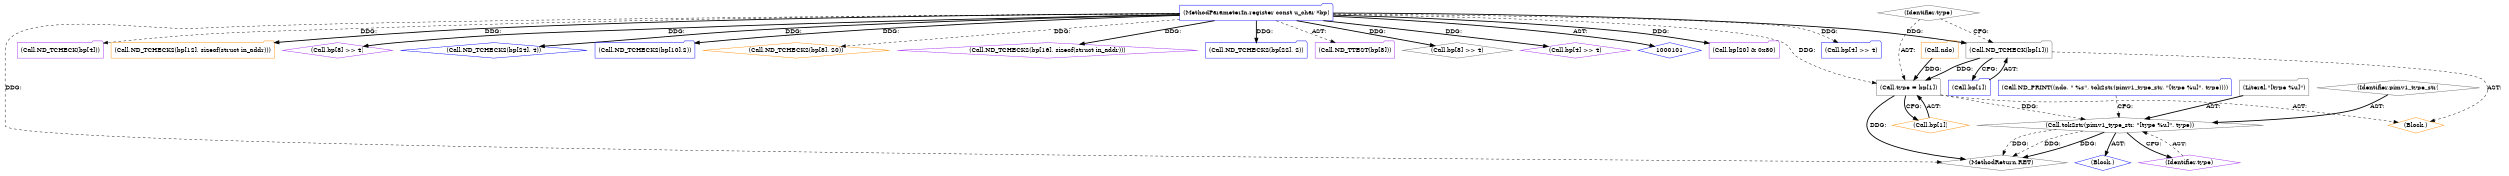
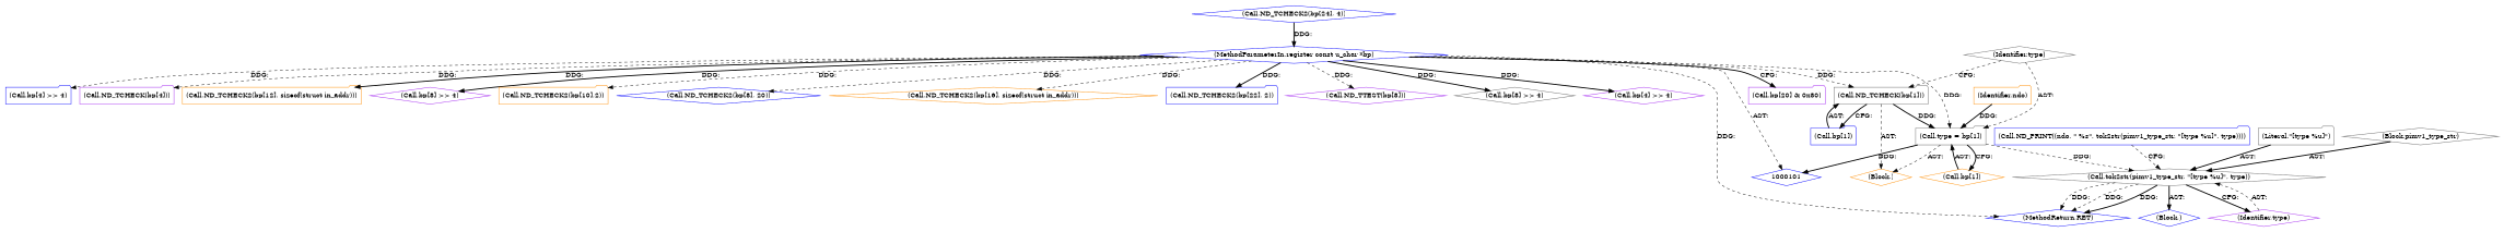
  digraph {
    node [color=blue shape=diamond]
    edge [style=bold]
    n1 [color=gray40 label="(Call,ND_TCHECK(bp[1]))" shape=folder]
    n2 [color=gray40 label="(Call,type = bp[1])" shape=folder]
    n3 [label="(Call,bp[1])" shape=folder]
    n4 [color=darkorange label="(Block,)"]
-   n5 [color=gray40 label="(MethodReturn,RET)"]
+   n5 [label="(MethodReturn,RET)"]
    n6 [color=gray40 label="(Call,tok2str(pimv1_type_str, \"[type %u]\", type))"]
    n7 [color=darkorange label="(Call,bp[1])"]
-   n8 [label="(MethodParameterIn,register const u_char *bp)" shape=folder]
+   n8 [label="(MethodParameterIn,register const u_char *bp)"]
    n9 [color=purple label="(Call,bp[20] & 0x80)" shape=folder]
    n10 [label="(Call,bp[4] >> 4)" shape=folder]
    n11 [color=purple label="(Call,ND_TCHECK(bp[4]))" shape=folder]
    n12 [color=darkorange label="(Call,ND_TCHECK2(bp[12], sizeof(struct in_addr)))" shape=folder]
    n13 [color=purple label="(Call,bp[8] >> 4)"]
    n14 [label="(Call,ND_TCHECK2(bp[24], 4))"]
-   n15 [label="(Call,ND_TCHECK2(bp[10],2))" shape=folder]
-   n16 [color=darkorange label="(Call,ND_TCHECK2(bp[8], 20))"]
-   n17 [color=purple label="(Call,ND_TCHECK2(bp[16], sizeof(struct in_addr)))"]
+   n15 [color=darkorange label="(Call,ND_TCHECK2(bp[10],2))" shape=folder]
+   n16 [label="(Call,ND_TCHECK2(bp[8], 20))"]
+   n17 [color=darkorange label="(Call,ND_TCHECK2(bp[16], sizeof(struct in_addr)))"]
    n18 [label="(Call,ND_TCHECK2(bp[22], 2))" shape=folder]
-   n19 [color=purple label="(Call,ND_TTEST(bp[8]))" shape=folder]
+   n19 [color=purple label="(Call,ND_TTEST(bp[8]))"]
    n20 [color=gray40 label="(Call,bp[8] >> 4)"]
    n21 [color=purple label="(Call,bp[4] >> 4)"]
    1000101
    n23 [label="(Block,)"]
    n24 [color=purple label="(Identifier,type)"]
    n25 [color=gray40 label="(Identifier,type)"]
-   n26 [color=gray40 label="(Identifier,pimv1_type_str)"]
+   n26 [color=gray40 label="(Block,pimv1_type_str)"]
    n27 [label="(Call,ND_PRINT((ndo, \" %s\", tok2str(pimv1_type_str, \"[type %u]\", type))))" shape=folder]
-   n28 [color=darkorange label="(Call,ndo)" shape=folder]
+   n28 [color=darkorange label="(Identifier,ndo)" shape=folder]
    n29 [color=gray40 label="(Literal,\"[type %u]\")" shape=folder]
    n1 -> n2 [label="DDG: "]
    n1 -> n3 [label="CFG: "]
    n1 -> n4 [label="AST: " style=dashed]
    n2 -> n4 [label="AST: " style=dashed]
-   n2 -> n5 [label="DDG: "]
+   n2 -> 1000101 [label="DDG: "]
    n2 -> n6 [label="DDG: " style=dashed]
    n2 -> n7 [label="CFG: "]
    n3 -> n1 [label="AST: "]
    n6 -> n5 [label="DDG: " style=dashed]
    n6 -> n5 [label="DDG: " style=dashed]
    n6 -> n5 [label="DDG: "]
    n6 -> n23 [label="AST: "]
    n6 -> n24 [label="CFG: "]
    n7 -> n2 [label="AST: "]
-   n8 -> n1 [label="DDG: "]
+   n8 -> n1 [label="DDG: " style=dashed]
    n8 -> n2 [label="DDG: " style=dashed]
    n8 -> n5 [label="DDG: " style=dashed]
-   n8 -> n9 [label="DDG: "]
+   n8 -> n9 [label="CFG: "]
    n8 -> n10 [label="DDG: " style=dashed]
    n8 -> n11 [label="DDG: " style=dashed]
    n8 -> n12 [label="DDG: "]
    n8 -> n13 [label="DDG: "]
-   n8 -> n14 [label="DDG: "]
-   n8 -> n15 [label="DDG: "]
+   n14 -> n8 [label="DDG: "]
+   n8 -> n15 [label="DDG: " style=dashed]
    n8 -> n16 [label="DDG: " style=dashed]
-   n8 -> n17 [label="DDG: "]
+   n8 -> n17 [label="DDG: " style=dashed]
    n8 -> n18 [label="DDG: "]
-   n8 -> n19 [label="AST: " style=dashed]
+   n8 -> n19 [label="DDG: " style=dashed]
    n8 -> n20 [label="DDG: "]
    n8 -> n21 [label="DDG: "]
-   n8 -> 1000101 [label="AST: "]
+   n8 -> 1000101 [label="AST: " style=dashed]
    n24 -> n6 [label="AST: " style=dashed]
    n25 -> n1 [label="CFG: " style=dashed]
    n25 -> n2 [label="AST: " style=dashed]
    n26 -> n6 [label="AST: "]
    n27 -> n6 [label="CFG: " style=dashed]
    n28 -> n2 [label="DDG: "]
    n29 -> n6 [label="AST: "]
  }
